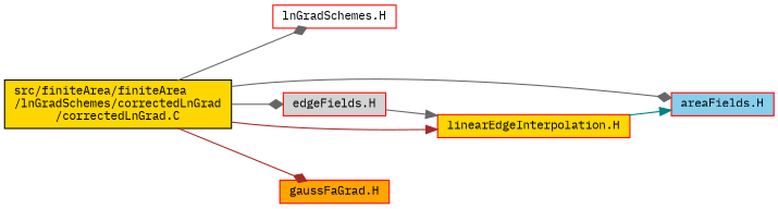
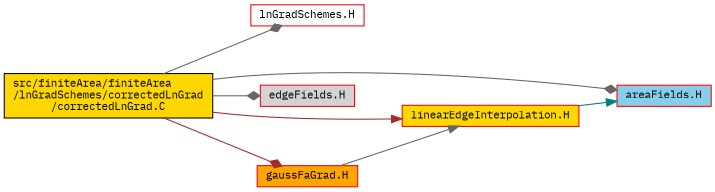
  digraph {
    fontname="IBM Plex Mono"
    rankdir=LR
    node [color=red fillcolor=gold fontname="IBM Plex Mono" fontsize=10 shape=record style=filled]
    edge [arrowhead=diamond color=gray40 fontname="IBM Plex Mono" fontsize=10 labelfontname=Helvetica labelfontsize=10 style=solid]
    n1 [color=black fontcolor=black height=0.2 label="src/finiteArea/finiteArea\l/lnGradSchemes/correctedLnGrad\l/correctedLnGrad.C" width=0.4]
    n2 [fillcolor=white height=0.2 label="lnGradSchemes.H" width=0.4]
    n3 [fillcolor=skyblue height=0.2 label="areaFields.H" width=0.4]
    n4 [fillcolor=lightgrey height=0.2 label="edgeFields.H" width=0.4]
    n5 [height=0.2 label="linearEdgeInterpolation.H" width=0.4]
    n6 [fillcolor=orange height=0.2 label="gaussFaGrad.H" width=0.4]
    n1 -> n2
    n1 -> n3
    n1 -> n4
    n1 -> n5 [arrowhead=normal color=brown]
    n1 -> n6 [color=brown]
    n5 -> n3 [arrowhead=normal color=teal]
-   n4 -> n5 [arrowhead=normal]
+   n6 -> n5 [arrowhead=normal]
  }
